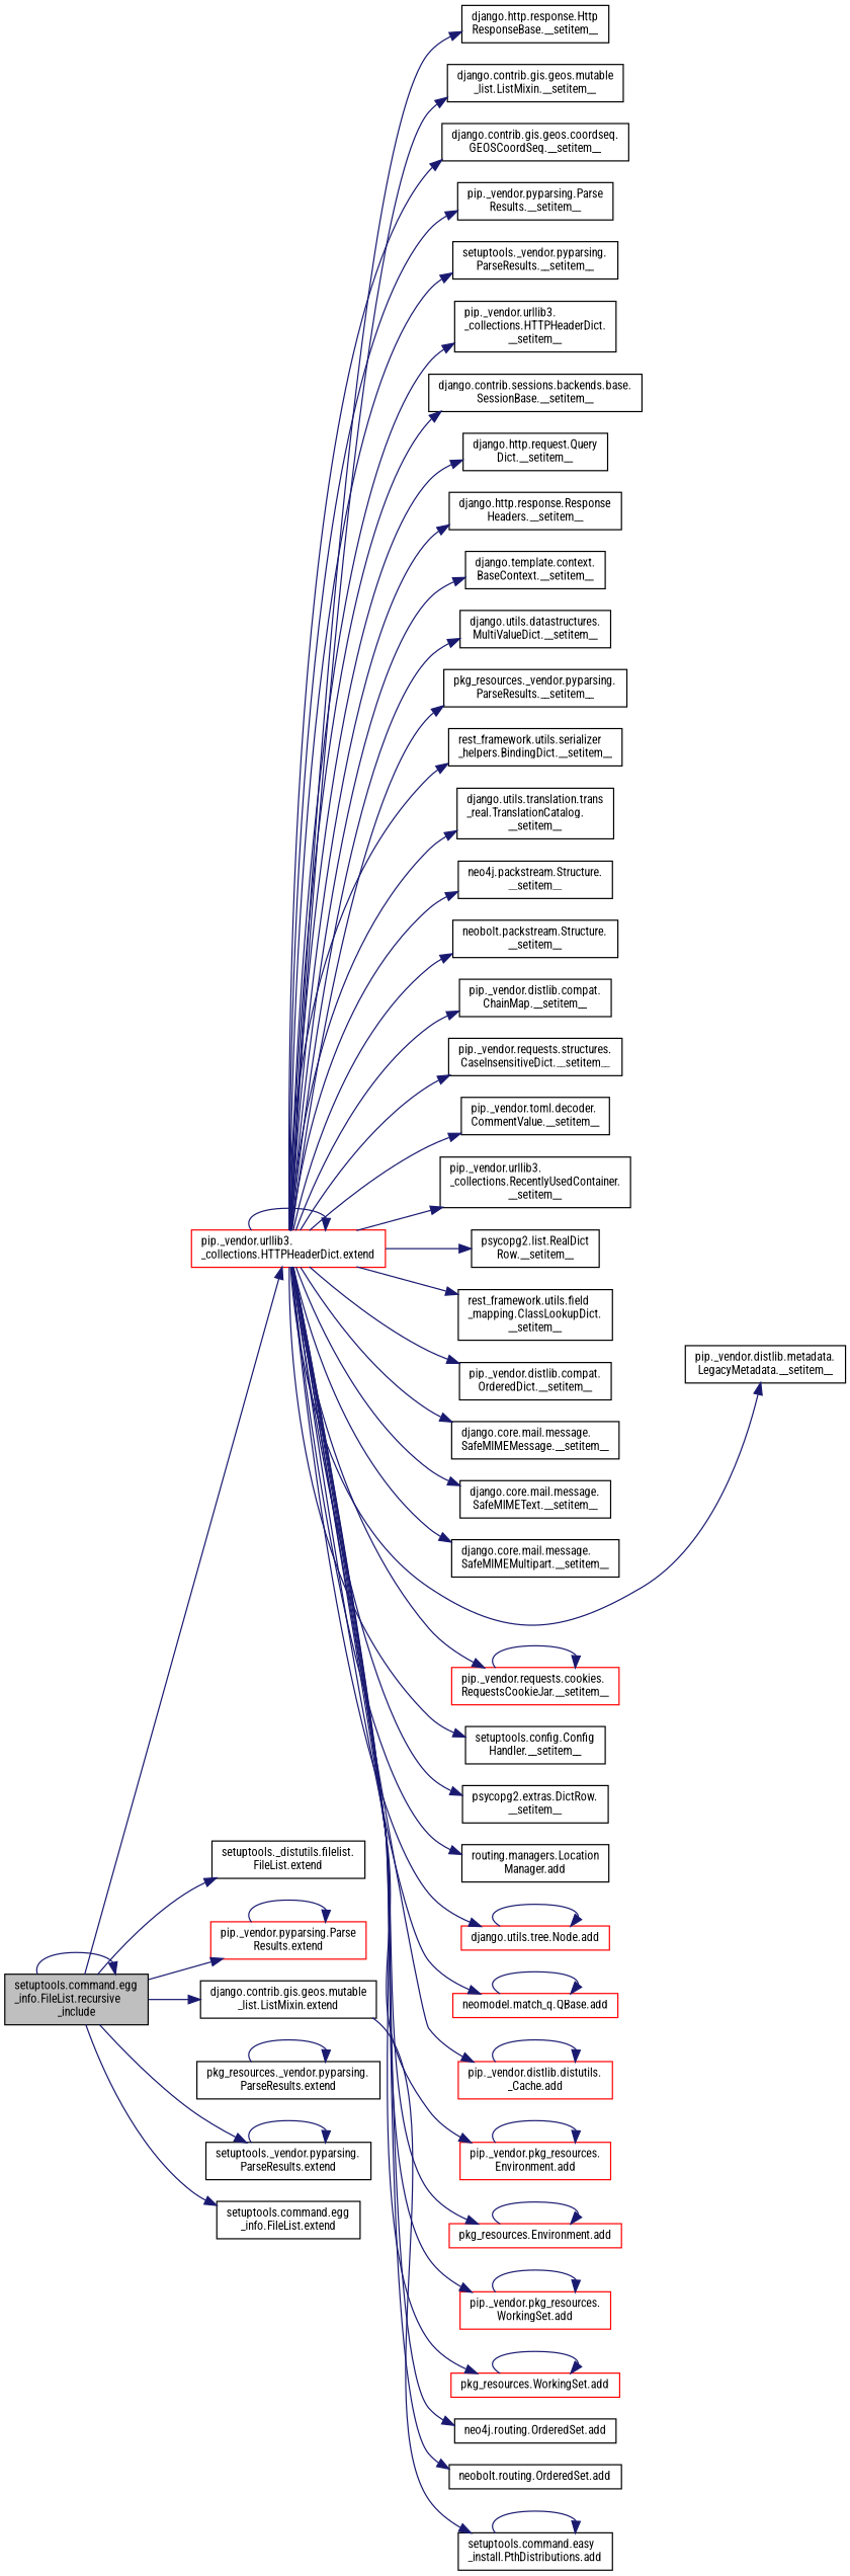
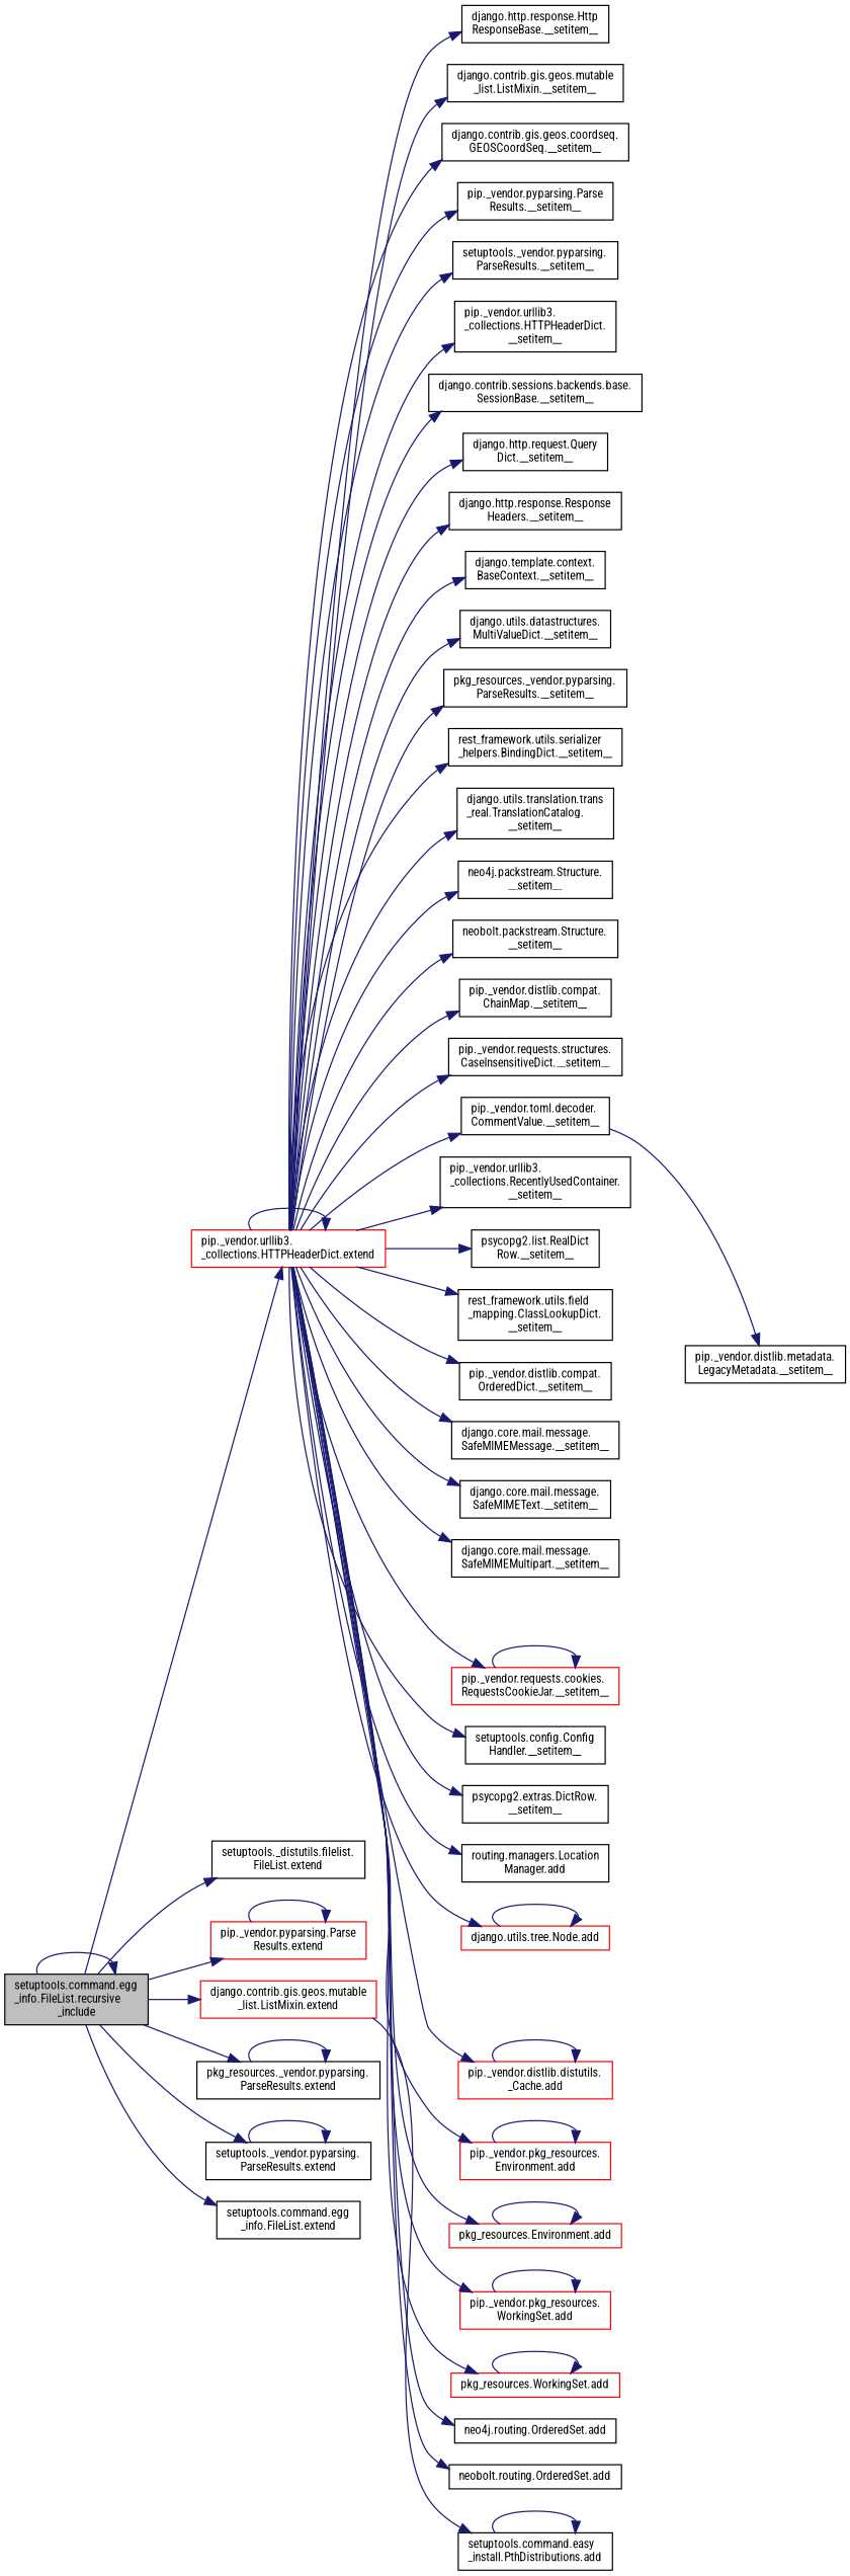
  digraph {
    fontname="Roboto Condensed"
    rankdir=LR
    node [color=black fillcolor=white fontname="Roboto Condensed" fontsize=10 shape=record style=filled]
    edge [color=midnightblue fontname="Roboto Condensed" fontsize=10 labelfontname=Helvetica labelfontsize=10 style=solid]
    n1 [fillcolor=grey75 fontcolor=black height=0.2 label="setuptools.command.egg\l_info.FileList.recursive\l_include" width=0.4]
    n2 [color=red height=0.2 label="pip._vendor.urllib3.\l_collections.HTTPHeaderDict.extend" width=0.4]
    n3 [height=0.2 label="setuptools._distutils.filelist.\lFileList.extend" width=0.4]
    n4 [color=red height=0.2 label="pip._vendor.pyparsing.Parse\lResults.extend" width=0.4]
-   n5 [height=0.2 label="django.contrib.gis.geos.mutable\l_list.ListMixin.extend" width=0.4]
+   n5 [color=red height=0.2 label="django.contrib.gis.geos.mutable\l_list.ListMixin.extend" width=0.4]
    n6 [height=0.2 label="pkg_resources._vendor.pyparsing.\lParseResults.extend" width=0.4]
    n7 [height=0.2 label="setuptools._vendor.pyparsing.\lParseResults.extend" width=0.4]
    n8 [height=0.2 label="setuptools.command.egg\l_info.FileList.extend" width=0.4]
    n9 [height=0.2 label="django.http.response.Http\lResponseBase.__setitem__" width=0.4]
    n10 [height=0.2 label="django.contrib.gis.geos.mutable\l_list.ListMixin.__setitem__" width=0.4]
    n11 [height=0.2 label="django.contrib.gis.geos.coordseq.\lGEOSCoordSeq.__setitem__" width=0.4]
    n12 [height=0.2 label="pip._vendor.pyparsing.Parse\lResults.__setitem__" width=0.4]
    n13 [height=0.2 label="setuptools._vendor.pyparsing.\lParseResults.__setitem__" width=0.4]
    n14 [height=0.2 label="pip._vendor.urllib3.\l_collections.HTTPHeaderDict.\l__setitem__" width=0.4]
    n15 [height=0.2 label="django.contrib.sessions.backends.base.\lSessionBase.__setitem__" width=0.4]
    n16 [height=0.2 label="django.http.request.Query\lDict.__setitem__" width=0.4]
    n17 [height=0.2 label="django.http.response.Response\lHeaders.__setitem__" width=0.4]
    n18 [height=0.2 label="django.template.context.\lBaseContext.__setitem__" width=0.4]
    n19 [height=0.2 label="django.utils.datastructures.\lMultiValueDict.__setitem__" width=0.4]
    n20 [height=0.2 label="pkg_resources._vendor.pyparsing.\lParseResults.__setitem__" width=0.4]
    n21 [height=0.2 label="rest_framework.utils.serializer\l_helpers.BindingDict.__setitem__" width=0.4]
    n22 [height=0.2 label="django.utils.translation.trans\l_real.TranslationCatalog.\l__setitem__" width=0.4]
    n23 [height=0.2 label="neo4j.packstream.Structure.\l__setitem__" width=0.4]
    n24 [height=0.2 label="neobolt.packstream.Structure.\l__setitem__" width=0.4]
    n25 [height=0.2 label="pip._vendor.distlib.compat.\lChainMap.__setitem__" width=0.4]
    n26 [height=0.2 label="pip._vendor.requests.structures.\lCaseInsensitiveDict.__setitem__" width=0.4]
    n27 [height=0.2 label="pip._vendor.toml.decoder.\lCommentValue.__setitem__" width=0.4]
    n28 [height=0.2 label="pip._vendor.urllib3.\l_collections.RecentlyUsedContainer.\l__setitem__" width=0.4]
    n29 [height=0.2 label="psycopg2.list.RealDict\lRow.__setitem__" width=0.4]
    n30 [height=0.2 label="rest_framework.utils.field\l_mapping.ClassLookupDict.\l__setitem__" width=0.4]
    n31 [height=0.2 label="pip._vendor.distlib.compat.\lOrderedDict.__setitem__" width=0.4]
    n32 [height=0.2 label="django.core.mail.message.\lSafeMIMEMessage.__setitem__" width=0.4]
    n33 [height=0.2 label="django.core.mail.message.\lSafeMIMEText.__setitem__" width=0.4]
    n34 [height=0.2 label="django.core.mail.message.\lSafeMIMEMultipart.__setitem__" width=0.4]
    n35 [height=0.2 label="pip._vendor.distlib.metadata.\lLegacyMetadata.__setitem__" width=0.4]
    n36 [color=red height=0.2 label="pip._vendor.requests.cookies.\lRequestsCookieJar.__setitem__" width=0.4]
    n37 [height=0.2 label="setuptools.config.Config\lHandler.__setitem__" width=0.4]
    n38 [height=0.2 label="psycopg2.extras.DictRow.\l__setitem__" width=0.4]
    n39 [height=0.2 label="routing.managers.Location\lManager.add" width=0.4]
    n40 [color=red height=0.2 label="django.utils.tree.Node.add" width=0.4]
-   n41 [color=red height=0.2 label="neomodel.match_q.QBase.add" width=0.4]
    n42 [color=red height=0.2 label="pip._vendor.distlib.distutils.\l_Cache.add" width=0.4]
    n43 [color=red height=0.2 label="pip._vendor.pkg_resources.\lEnvironment.add" width=0.4]
    n44 [color=red height=0.2 label="pkg_resources.Environment.add" width=0.4]
    n45 [color=red height=0.2 label="pip._vendor.pkg_resources.\lWorkingSet.add" width=0.4]
    n46 [color=red height=0.2 label="pkg_resources.WorkingSet.add" width=0.4]
    n47 [height=0.2 label="neo4j.routing.OrderedSet.add" width=0.4]
    n48 [height=0.2 label="neobolt.routing.OrderedSet.add" width=0.4]
    n49 [height=0.2 label="setuptools.command.easy\l_install.PthDistributions.add" width=0.4]
    n1 -> n1
    n1 -> n2
    n1 -> n3
    n1 -> n4
    n1 -> n5
+   n1 -> n6
    n1 -> n7
    n1 -> n8
    n2 -> n2
    n2 -> n9
    n2 -> n10
    n2 -> n11
    n2 -> n12
    n2 -> n13
    n2 -> n14
    n2 -> n15
    n2 -> n16
    n2 -> n17
    n2 -> n18
    n2 -> n19
    n2 -> n20
    n2 -> n21
    n2 -> n22
    n2 -> n23
    n2 -> n24
    n2 -> n25
    n2 -> n26
    n2 -> n27
    n2 -> n28
    n2 -> n29
    n2 -> n30
    n2 -> n31
    n2 -> n32
    n2 -> n33
    n2 -> n34
-   n2 -> n35
+   n27 -> n35
    n2 -> n36
    n2 -> n37
    n2 -> n38
    n2 -> n39
    n2 -> n40
-   n2 -> n41
    n2 -> n42
    n2 -> n43
    n2 -> n44
    n2 -> n45
    n2 -> n46
    n2 -> n47
    n2 -> n48
    n4 -> n4
    n5 -> n49
    n6 -> n6
    n7 -> n7
    n36 -> n36
    n40 -> n40
-   n41 -> n41
    n42 -> n42
    n43 -> n43
    n44 -> n44
    n45 -> n45
    n46 -> n46
    n49 -> n49
  }
